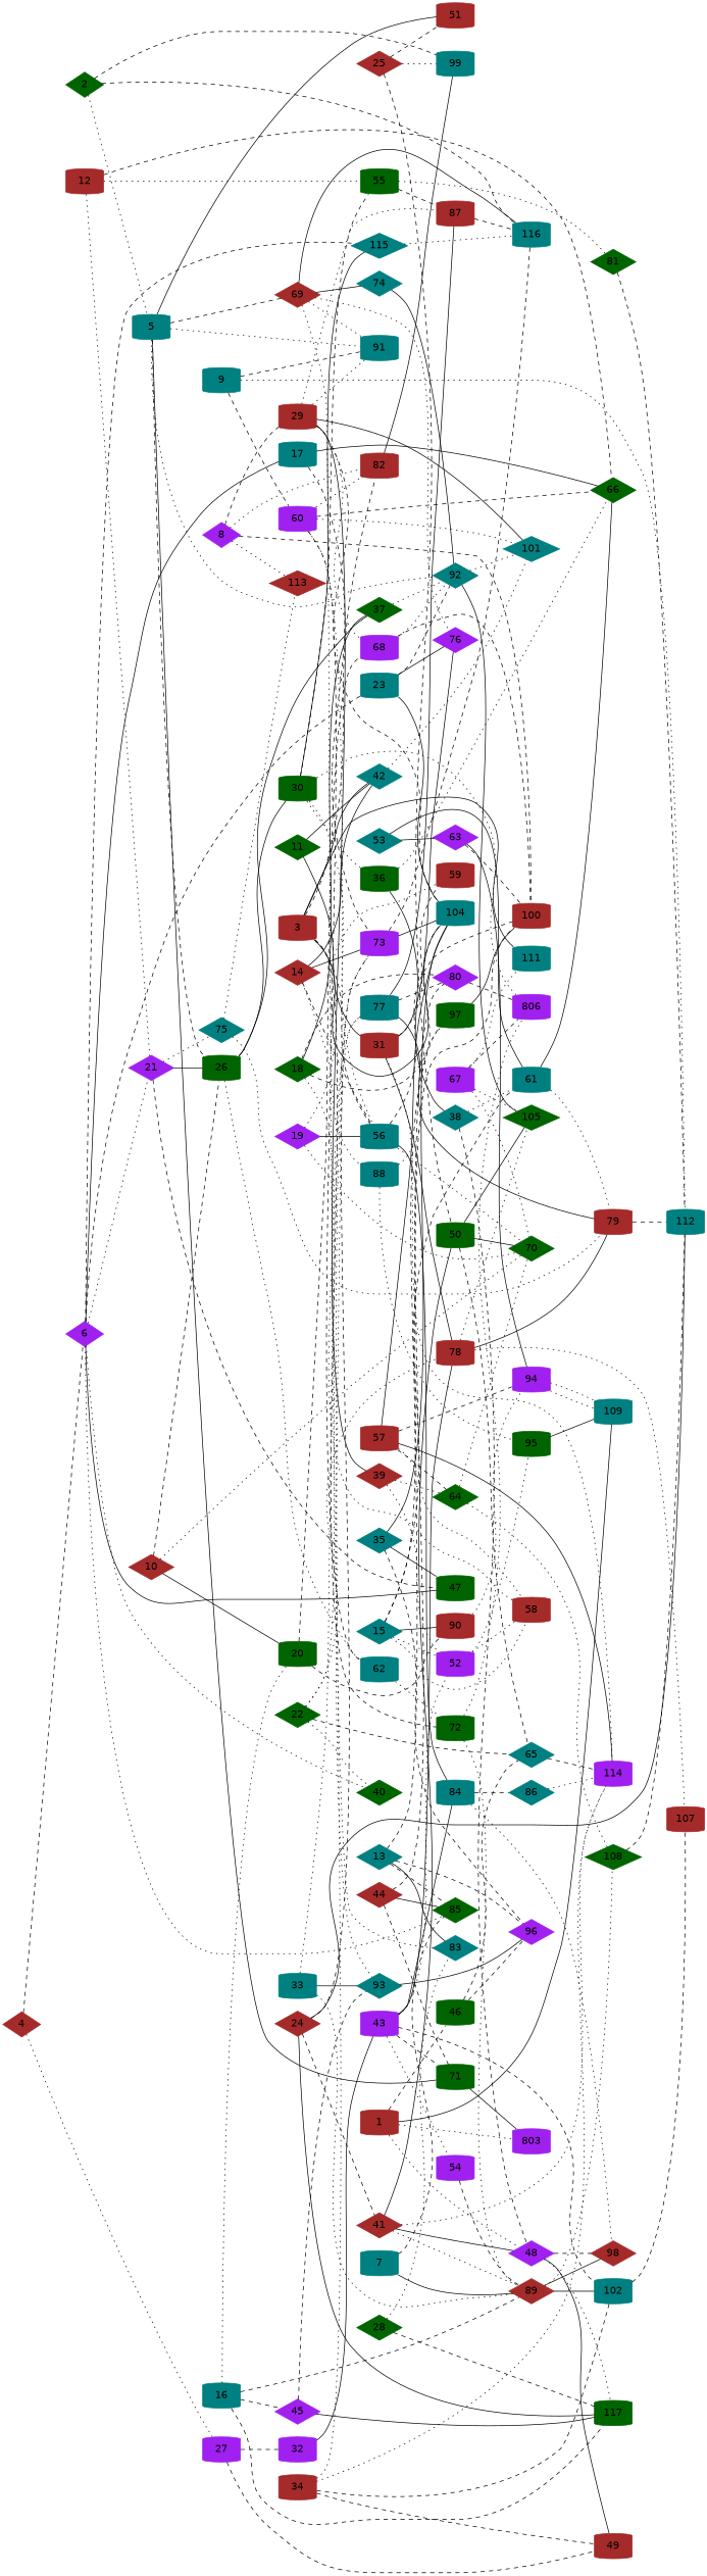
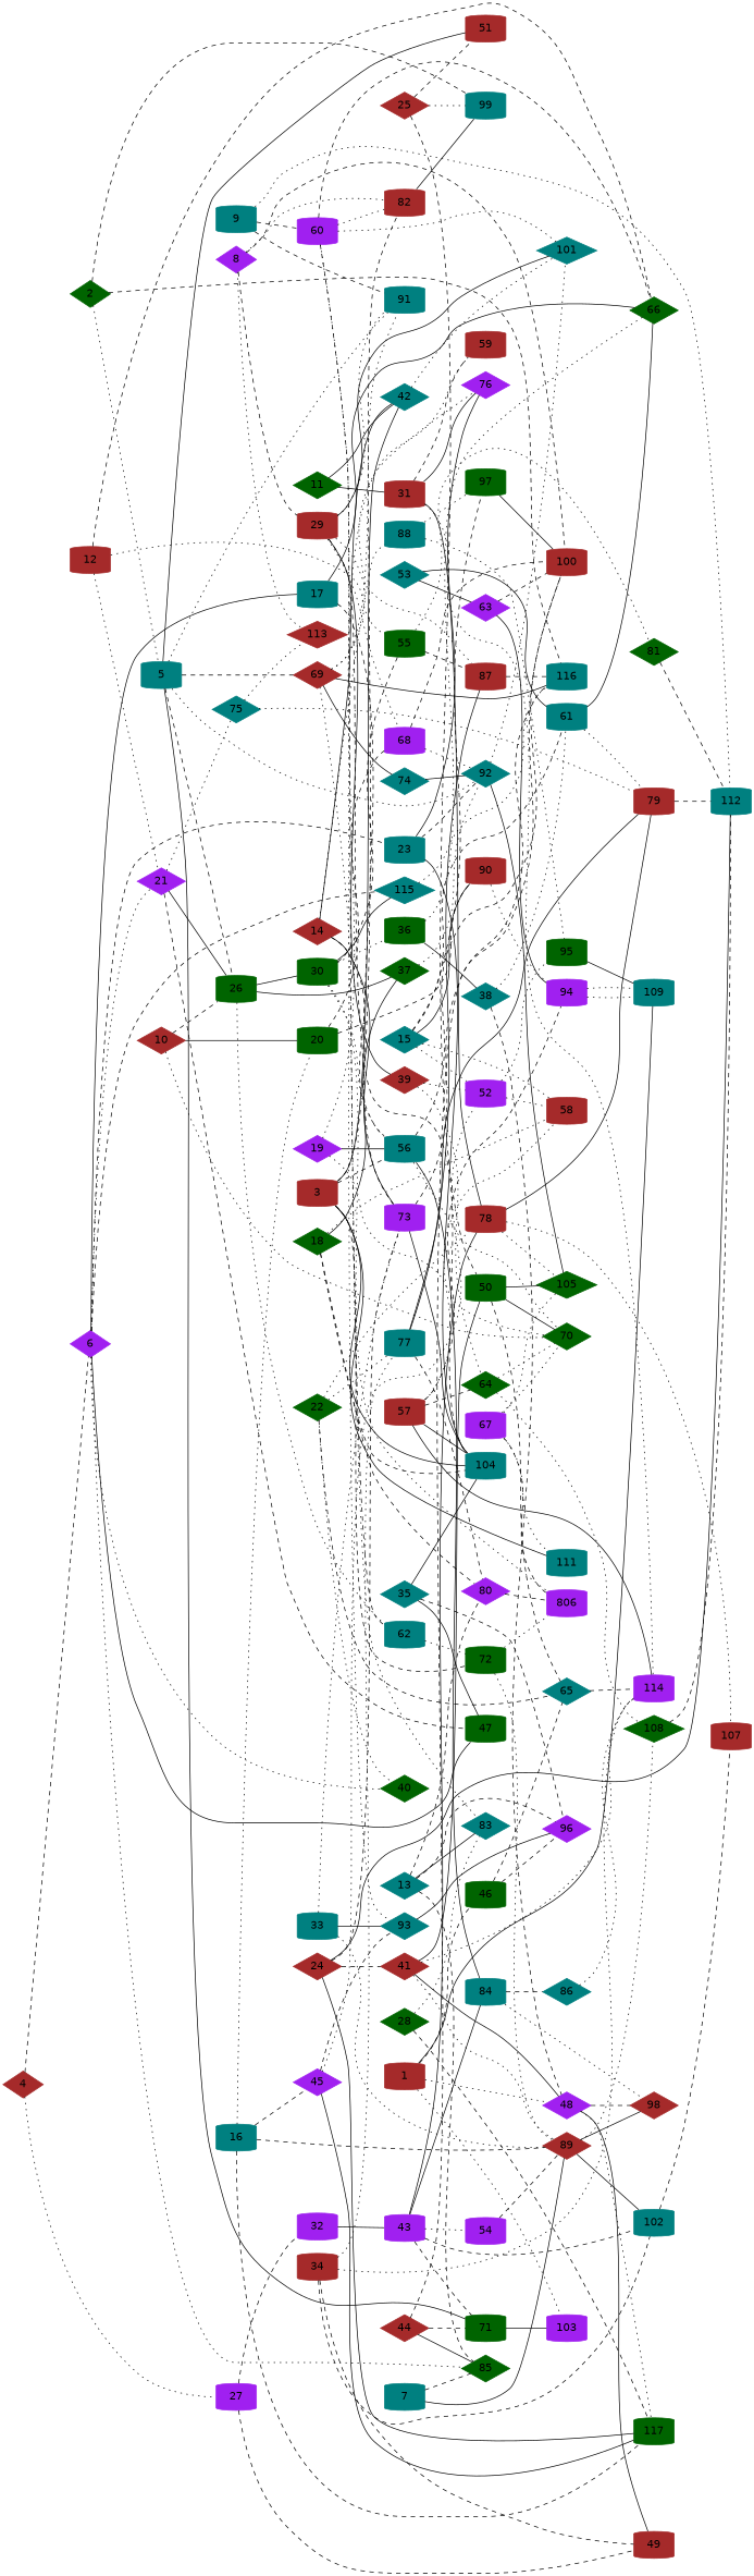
  graph {
    fontname="DejaVu Sans"
    rankdir=LR
    node [color=teal fontname="DejaVu Sans" shape=cylinder style=filled]
    edge [fontname="DejaVu Sans" style=dotted]
    1 [color=brown]
    46 [color=darkgreen]
    48 [color=purple shape=diamond]
-   103 [color=purple label=803]
+   103 [color=purple]
    109
    96 [color=purple shape=diamond]
    65 [shape=diamond]
    117 [color=darkgreen]
    49 [color=brown]
    98 [color=brown shape=diamond]
    2 [color=darkgreen shape=diamond]
    5
    99
    116
    26 [color=darkgreen]
    51 [color=brown]
    69 [color=brown shape=diamond]
    71 [color=darkgreen]
    91
    92 [shape=diamond]
    3 [color=brown]
    42 [shape=diamond]
    56
    72 [color=darkgreen]
    82 [color=brown]
    104
    111
    101 [shape=diamond]
    100 [color=brown]
    70 [color=darkgreen shape=diamond]
    84
    89 [color=brown shape=diamond]
    n33 [color=purple label=806]
    4 [color=brown shape=diamond]
    6 [color=purple shape=diamond]
    27 [color=purple]
    17
    21 [color=purple shape=diamond]
    23
    40 [color=darkgreen shape=diamond]
    47 [color=darkgreen]
    85 [color=darkgreen shape=diamond]
    115 [shape=diamond]
    32 [color=purple]
    37 [color=darkgreen shape=diamond]
    30 [color=darkgreen]
    62
    83 [shape=diamond]
    76 [color=purple shape=diamond]
    74 [shape=diamond]
    105 [color=darkgreen shape=diamond]
    66 [color=darkgreen shape=diamond]
    73 [color=purple]
    75 [shape=diamond]
    7
    102
    108 [color=darkgreen shape=diamond]
    8 [color=purple shape=diamond]
    29 [color=brown]
    113 [color=brown shape=diamond]
    68 [color=purple]
    39 [color=brown shape=diamond]
    87 [color=brown]
    9
    60 [color=purple]
    112
    93 [shape=diamond]
    10 [color=brown shape=diamond]
    20 [color=darkgreen]
    90 [color=brown]
    11 [color=darkgreen shape=diamond]
    31 [color=brown]
    59 [color=brown]
    78 [color=brown]
    114 [color=purple]
    12 [color=brown]
    55 [color=darkgreen]
    81 [color=darkgreen shape=diamond]
    13 [shape=diamond]
    80 [color=purple shape=diamond]
    14 [color=brown shape=diamond]
    88
    97 [color=darkgreen]
    95 [color=darkgreen]
    15 [shape=diamond]
    52 [color=purple]
    58 [color=brown]
    61
    79 [color=brown]
    94 [color=purple]
    16
    45 [color=purple shape=diamond]
    18 [color=darkgreen shape=diamond]
    19 [color=purple shape=diamond]
    22 [color=darkgreen shape=diamond]
    77
    107 [color=brown]
    24 [color=brown shape=diamond]
    41 [color=brown shape=diamond]
    50 [color=darkgreen]
    25 [color=brown shape=diamond]
    36 [color=darkgreen]
    43 [color=purple]
    28 [color=darkgreen shape=diamond]
    64 [color=darkgreen shape=diamond]
    38 [shape=diamond]
    54 [color=purple]
    33
    34 [color=brown]
    35 [shape=diamond]
    86 [shape=diamond]
    44 [color=brown shape=diamond]
    53 [shape=diamond]
    63 [color=purple shape=diamond]
    57 [color=brown]
    67 [color=purple]
    1 -- 46 [style=dashed]
    1 -- 48
    1 -- 103
    1 -- 109 [style=solid]
    46 -- 96 [style=dashed]
    46 -- 65 [style=dashed]
    48 -- 117
    48 -- 49 [style=solid]
    48 -- 98 [style=dashed]
    65 -- 114 [style=dashed]
    2 -- 5
    2 -- 99 [style=dashed]
    2 -- 116 [style=dashed]
    5 -- 26 [style=dashed]
    5 -- 51 [style=solid]
    5 -- 69 [style=dashed]
    5 -- 71 [style=solid]
    5 -- 91
    5 -- 92
    26 -- 37 [style=solid]
    26 -- 30 [style=solid]
    26 -- 62
    69 -- 116 [style=solid]
    69 -- 91
    69 -- 83
    69 -- 76
    69 -- 74 [style=solid]
    71 -- 103 [style=solid]
    92 -- 101
    92 -- 105 [style=solid]
    3 -- 42 [style=solid]
    3 -- 56 [style=dashed]
    3 -- 72 [style=dashed]
    3 -- 82 [style=dashed]
    3 -- 104 [style=solid]
    3 -- 111 [style=solid]
    42 -- 101
    56 -- 100 [style=dashed]
    56 -- 70
    56 -- 84 [style=solid]
    72 -- 89
    72 -- n33
    82 -- 99 [style=solid]
    84 -- 98
    84 -- 86 [style=dashed]
    89 -- 98 [style=solid]
    89 -- 102 [style=solid]
    89 -- 108
    4 -- 6 [style=dashed]
    4 -- 27
    6 -- 17 [style=solid]
    6 -- 21
    6 -- 23 [style=dashed]
    6 -- 40
    6 -- 47 [style=solid]
    6 -- 85
    6 -- 115 [style=dashed]
    27 -- 49 [style=dashed]
    27 -- 32 [style=dashed]
    17 -- 66 [style=solid]
    17 -- 73 [style=dashed]
    21 -- 26 [style=solid]
    21 -- 47 [style=dashed]
    21 -- 75
    23 -- 92 [style=dashed]
    23 -- 104 [style=solid]
    23 -- 76 [style=solid]
    115 -- 116
    32 -- 43 [style=solid]
    37 -- 92
    30 -- 56
    30 -- n33
    30 -- 115 [style=solid]
    30 -- 55 [style=dashed]
    30 -- 36
    62 -- 72
    74 -- 92 [style=solid]
    73 -- 116 [style=dashed]
    73 -- 104 [style=solid]
    75 -- 113
    75 -- 79
    7 -- 89 [style=solid]
    7 -- 85 [style=dashed]
    102 -- 107 [style=dashed]
    108 -- 112 [style=dashed]
    8 -- 82
    8 -- 100 [style=dashed]
    8 -- 29 [style=dashed]
    8 -- 113
    29 -- 91
    29 -- 104 [style=dashed]
    29 -- 101 [style=solid]
    29 -- 68
    29 -- 39 [style=solid]
    29 -- 87
    68 -- 92
    68 -- 100 [style=dashed]
    39 -- 52
    39 -- 64
    87 -- 116 [style=dashed]
    9 -- 91 [style=dashed]
    9 -- 60 [style=dashed]
    9 -- 112
    60 -- 82
    60 -- 101
    60 -- 62 [style=dashed]
    60 -- 66 [style=dashed]
    60 -- 93
    93 -- 96 [style=solid]
    10 -- 26 [style=dashed]
    10 -- 70
    10 -- 20 [style=solid]
    20 -- 68 [style=dashed]
    20 -- 90 [style=dashed]
    90 -- 94
    11 -- 42 [style=solid]
    11 -- 31 [style=solid]
    31 -- 76 [style=solid]
    31 -- 59 [style=dashed]
    31 -- 78 [style=solid]
    31 -- 114
    78 -- 105
    78 -- 79 [style=solid]
    78 -- 107
    12 -- 21
    12 -- 66 [style=dashed]
    12 -- 55
    55 -- 87 [style=dashed]
    55 -- 81
    81 -- 112 [style=dashed]
    13 -- 96 [style=dashed]
    13 -- 85 [style=dashed]
    13 -- 83 [style=solid]
    13 -- 80 [style=dashed]
    80 -- n33 [style=dashed]
    14 -- 42 [style=solid]
    14 -- 56 [style=dashed]
    14 -- 73 [style=solid]
    14 -- 88
    88 -- 97
    88 -- 95
    97 -- 100 [style=solid]
    95 -- 109 [style=solid]
    15 -- 90 [style=solid]
    15 -- 97 [style=dashed]
    15 -- 52
    15 -- 58
    15 -- 61 [style=dashed]
    52 -- 95
    52 -- 58
    61 -- 66 [style=solid]
    61 -- 79
    79 -- 112 [style=dashed]
    94 -- 109
    94 -- 109
    16 -- 117 [style=dashed]
    16 -- 89 [style=dashed]
    16 -- 20
    16 -- 45 [style=dashed]
    45 -- 117 [style=solid]
    45 -- 93 [style=dashed]
-   43 -- 52
+   45 -- 52
    18 -- 104 [style=dashed]
    18 -- 37 [style=solid]
    18 -- 80 [style=dashed]
    18 -- 58
    19 -- 56 [style=solid]
    19 -- 70
    19 -- 59
    22 -- 65 [style=dashed]
    22 -- 40
    22 -- 78
    22 -- 77
    77 -- 87 [style=solid]
    77 -- 80 [style=dashed]
    77 -- 79 [style=solid]
    24 -- 117 [style=solid]
    24 -- 73 [style=dashed]
    24 -- 112 [style=solid]
    24 -- 41 [style=dashed]
    41 -- 48 [style=solid]
    41 -- 89
    41 -- 114
    41 -- 50 [style=solid]
    50 -- 65 [style=dashed]
    50 -- 70 [style=solid]
    50 -- 105 [style=solid]
    25 -- 99
    25 -- 51 [style=dashed]
    25 -- 50 [style=dashed]
    36 -- 66
    36 -- 38 [style=solid]
    43 -- 71 [style=dashed]
    43 -- 84 [style=solid]
    43 -- 102 [style=dashed]
    43 -- 78 [style=solid]
    43 -- 54
    28 -- 117 [style=dashed]
    28 -- 83
    64 -- 70
    64 -- 108
    38 -- 48 [style=dashed]
    38 -- 61
    54 -- 89 [style=dashed]
    33 -- 89
    33 -- 73
    33 -- 93 [style=solid]
    34 -- 49 [style=dashed]
    34 -- 102 [style=dashed]
    34 -- 114
    34 -- 77
    35 -- 96 [style=dashed]
    35 -- 104 [style=solid]
    35 -- 47 [style=solid]
    86 -- 114
    44 -- 71 [style=dashed]
    44 -- 100 [style=dashed]
    44 -- 85 [style=solid]
    53 -- 61 [style=solid]
    53 -- 63 [style=solid]
    63 -- 100 [style=dashed]
    63 -- 94 [style=solid]
    57 -- 104 [style=solid]
    57 -- 114 [style=solid]
    57 -- 58
    57 -- 94 [style=dashed]
    57 -- 64 [style=dashed]
    67 -- 111
    67 -- 70
    67 -- n33 [style=dashed]
    67 -- 105
  }
